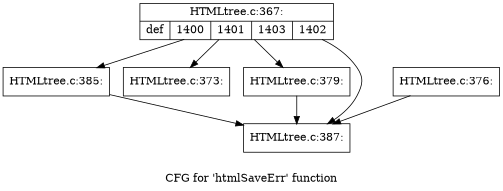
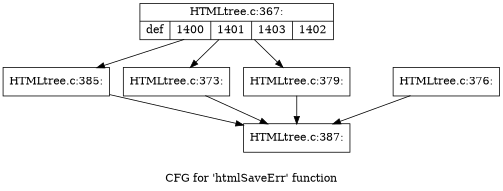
  digraph {
    label="CFG for 'htmlSaveErr' function"
    node [shape=record]
    n1 [label="{HTMLtree.c:367:|{<s0>def|<s1>1400|<s2>1401|<s3>1403|<s4>1402}}"]
    n2 [label="{HTMLtree.c:385:}"]
    n3 [label="{HTMLtree.c:373:}"]
    n4 [label="{HTMLtree.c:379:}"]
    n5 [label="{HTMLtree.c:387:}"]
    n6 [label="{HTMLtree.c:376:}"]
    n1 -> n2
    n1 -> n3
    n1 -> n4
    n2 -> n5
-   n1 -> n5
+   n3 -> n5
    n4 -> n5
    n6 -> n5
  }
